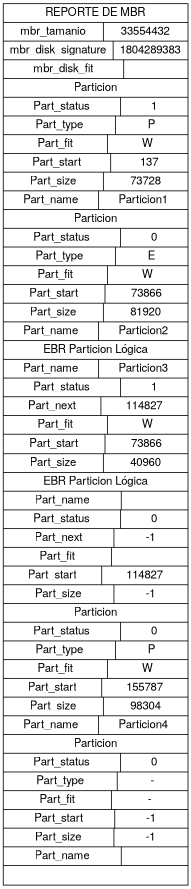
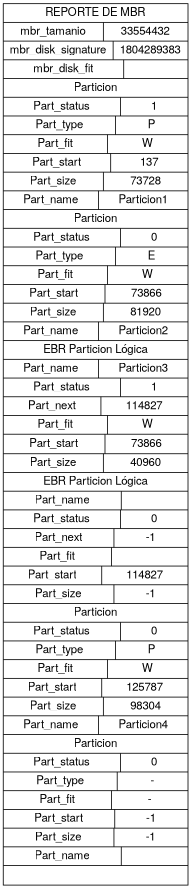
  digraph {
    concentrate=True
    fontname="Helvetica,Arial,sans-serif"
    rankdir=LR
-   n1 [fontname="Helvetica,Arial,sans-serif" label="REPORTE DE MBR | {mbr_tamanio|33554432} | { mbr_disk_signature |1804289383} | { mbr_disk_fit |}|Particion |{Part_status|1}| {Part_type|P}| {Part_fit|W}| {Part_start|137}| {Part_size|73728}| {Part_name|Particion1}|Particion |{Part_status|0}| {Part_type|E}| {Part_fit|W}| {Part_start|73866}| {Part_size|81920}| {Part_name|Particion2}|EBR Particion Lógica |{Part_name|Particion3}|{Part_status|1}| {Part_next|114827}| {Part_fit|W}| {Part_start|73866}| {Part_size|40960}| EBR Particion Lógica |{Part_name|}|{Part_status|0}| {Part_next|-1}| {Part_fit|}| {Part_start|114827}| {Part_size|-1}| Particion |{Part_status|0}| {Part_type|P}| {Part_fit|W}| {Part_start|155787}| {Part_size|98304}| {Part_name|Particion4}|Particion |{Part_status|0}| {Part_type|-}| {Part_fit|-}| {Part_start|-1}| {Part_size|-1}| {Part_name|}|" shape=record]
+   n1 [fontname="Helvetica,Arial,sans-serif" label="REPORTE DE MBR | {mbr_tamanio|33554432} | { mbr_disk_signature |1804289383} | { mbr_disk_fit |}|Particion |{Part_status|1}| {Part_type|P}| {Part_fit|W}| {Part_start|137}| {Part_size|73728}| {Part_name|Particion1}|Particion |{Part_status|0}| {Part_type|E}| {Part_fit|W}| {Part_start|73866}| {Part_size|81920}| {Part_name|Particion2}|EBR Particion Lógica |{Part_name|Particion3}|{Part_status|1}| {Part_next|114827}| {Part_fit|W}| {Part_start|73866}| {Part_size|40960}| EBR Particion Lógica |{Part_name|}|{Part_status|0}| {Part_next|-1}| {Part_fit|}| {Part_start|114827}| {Part_size|-1}| Particion |{Part_status|0}| {Part_type|P}| {Part_fit|W}| {Part_start|125787}| {Part_size|98304}| {Part_name|Particion4}|Particion |{Part_status|0}| {Part_type|-}| {Part_fit|-}| {Part_start|-1}| {Part_size|-1}| {Part_name|}|" shape=record]
  }
